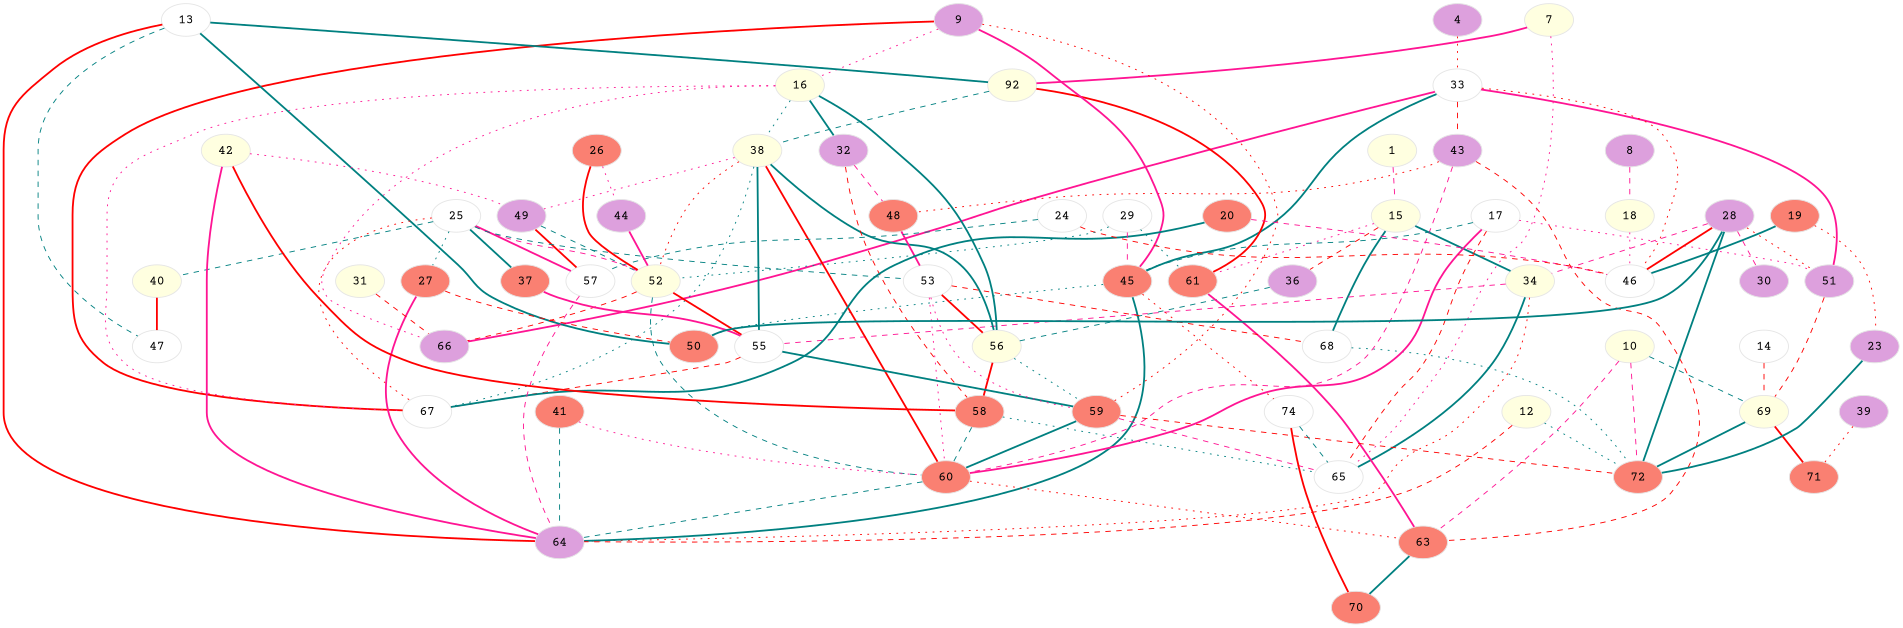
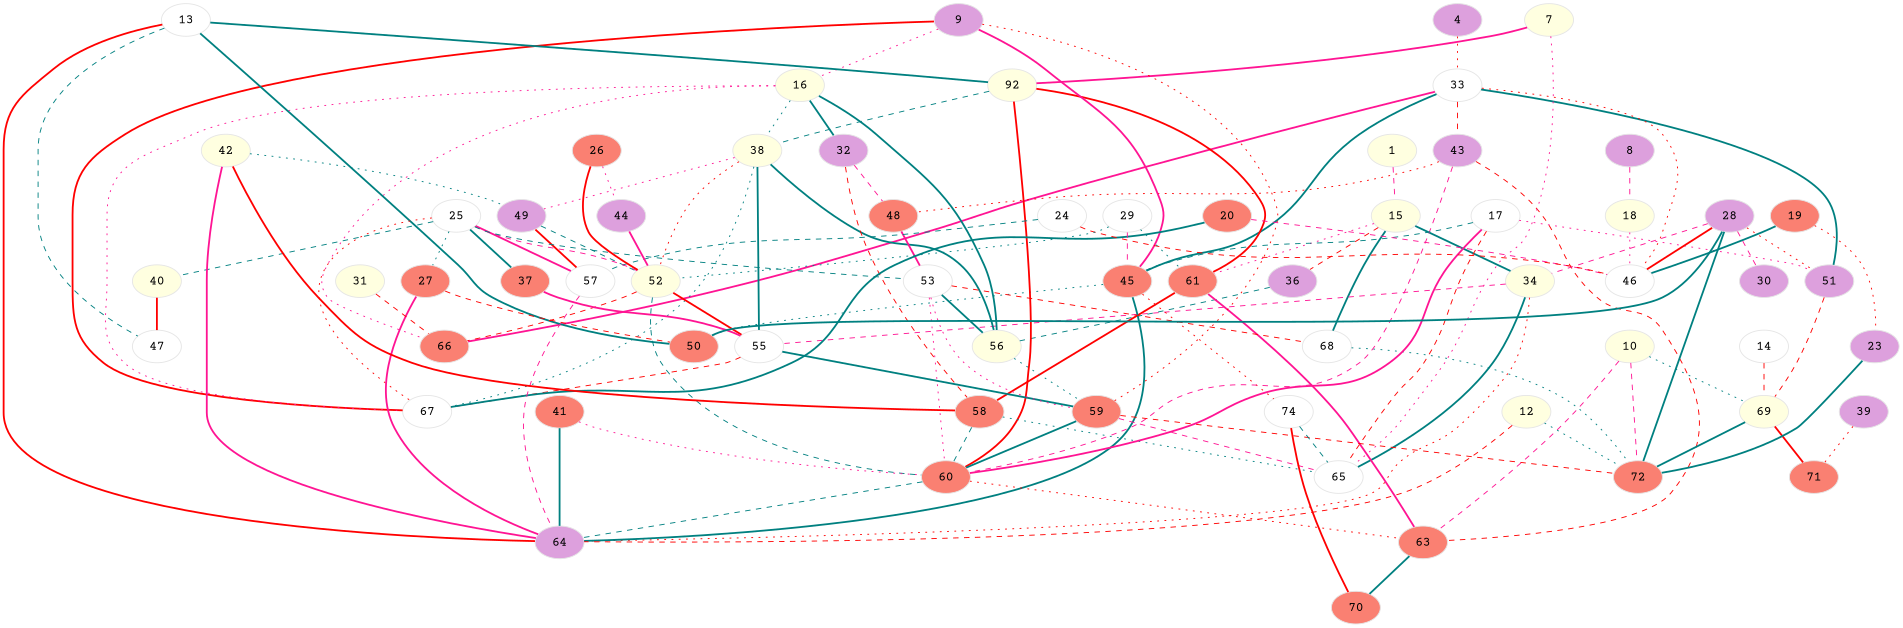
  graph {
    fontname="Courier Prime"
    node [color=gray90 fillcolor=salmon fontname="Courier Prime" style=filled]
    edge [color=teal fontname="Courier Prime" style=bold weight=1.0]
    1 [fillcolor=lightyellow]
    15 [fillcolor=lightyellow]
    34 [fillcolor=lightyellow]
    36 [fillcolor=plum]
    61
    68 [fillcolor=white]
    4 [fillcolor=plum]
    33 [fillcolor=white]
    45
-   66 [fillcolor=plum]
+   66
    51 [fillcolor=plum]
    46 [fillcolor=white]
    43 [fillcolor=plum]
    n14 [fillcolor=lightyellow label=92]
    7 [fillcolor=lightyellow]
    65 [fillcolor=white]
    38 [fillcolor=lightyellow]
    60
    8 [fillcolor=plum]
    18 [fillcolor=lightyellow]
    9 [fillcolor=plum]
    16 [fillcolor=lightyellow]
    59
    67 [fillcolor=white]
    32 [fillcolor=plum]
    56 [fillcolor=lightyellow]
    64 [fillcolor=plum]
    50
    n29 [fillcolor=white label=74]
    72
    63
    10 [fillcolor=lightyellow]
    69 [fillcolor=lightyellow]
    70
    71
    12 [fillcolor=lightyellow]
    13 [fillcolor=white]
    47 [fillcolor=white]
    14 [fillcolor=white]
    55 [fillcolor=white]
    48
    58
    52 [fillcolor=lightyellow]
    49 [fillcolor=plum]
    17 [fillcolor=white]
    19
    23 [fillcolor=plum]
    20
    24 [fillcolor=white]
    57 [fillcolor=white]
    25 [fillcolor=white]
    27
    37
    40 [fillcolor=lightyellow]
    53 [fillcolor=white]
    26
    44 [fillcolor=plum]
    28 [fillcolor=plum]
    30 [fillcolor=plum]
    29 [fillcolor=white]
    31 [fillcolor=lightyellow]
    39 [fillcolor=plum]
    41
    42 [fillcolor=lightyellow]
    1 -- 15 [color=deeppink style=dashed]
    15 -- 34
    15 -- 36 [color=red style=dashed]
    15 -- 61 [color=deeppink style=dotted]
    15 -- 68
    34 -- 65
    34 -- 64 [color=red style=dotted]
    34 -- 55 [color=deeppink style=dashed]
    36 -- 56 [style=dashed]
    61 -- 63 [color=deeppink]
    68 -- 72 [style=dotted]
    4 -- 33 [color=red style=dotted]
    33 -- 45
    33 -- 66 [color=deeppink]
-   33 -- 51 [color=deeppink]
+   33 -- 51
    33 -- 46 [color=red style=dotted]
    33 -- 43 [color=red style=dashed]
    45 -- 64
    45 -- 50 [style=dotted]
    45 -- n29 [color=red style=dotted]
    51 -- 69 [color=red style=dashed]
    43 -- 60 [color=deeppink style=dashed]
    43 -- 63 [color=red style=dashed]
    43 -- 48 [color=red style=dotted]
    n14 -- 61 [color=red]
    n14 -- 38 [style=dashed]
-   38 -- 60 [color=red]
+   n14 -- 60 [color=red]
    7 -- n14 [color=deeppink]
    7 -- 65 [color=deeppink style=dotted]
    38 -- 67 [style=dotted]
    38 -- 56
    38 -- 55
    38 -- 52 [color=red style=dotted]
    38 -- 49 [color=deeppink style=dotted]
    60 -- 64 [style=dashed]
    60 -- 63 [color=red style=dotted]
    8 -- 18 [color=deeppink style=dashed]
    18 -- 46 [color=deeppink style=dotted]
    9 -- 45 [color=deeppink]
    9 -- 16 [color=deeppink style=dotted]
    9 -- 59 [color=red style=dotted]
    9 -- 67 [color=red]
    16 -- 66 [color=deeppink style=dotted]
    16 -- 38 [style=dotted]
    16 -- 67 [color=deeppink style=dotted]
    16 -- 32
    16 -- 56
    59 -- 65 [color=deeppink style=dashed]
    59 -- 60
    59 -- 72 [color=red style=dashed]
    32 -- 48 [color=deeppink style=dashed]
    32 -- 58 [color=red style=dashed]
    56 -- 59 [style=dotted]
-   56 -- 58 [color=red]
+   61 -- 58 [color=red]
    n29 -- 65 [style=dashed]
    n29 -- 70 [color=red]
    63 -- 70
    10 -- 72 [color=deeppink style=dashed weight=2.0]
    10 -- 63 [color=deeppink style=dashed]
-   10 -- 69 [style=dashed]
+   10 -- 69 [style=dotted]
    69 -- 72
    69 -- 71 [color=red]
    12 -- 64 [color=red style=dashed]
    12 -- 72 [style=dotted]
    13 -- n14
    13 -- 64 [color=red]
    13 -- 50
    13 -- 47 [style=dashed]
    14 -- 69 [color=red style=dashed]
    55 -- 59 [weight=2.0]
    55 -- 67 [color=red style=dashed]
    48 -- 53 [color=deeppink]
    58 -- 65 [style=dotted]
    58 -- 60 [style=dashed]
    52 -- 66 [color=red style=dashed]
    52 -- 60 [style=dashed weight=2.0]
    52 -- 55 [color=red]
    49 -- 52 [style=dashed]
    49 -- 57 [color=red]
    17 -- 45 [style=dashed]
    17 -- 51 [color=deeppink style=dotted]
    17 -- 65 [color=red style=dashed]
    17 -- 60 [color=deeppink]
    19 -- 46
    19 -- 23 [color=red style=dotted]
    23 -- 72
    20 -- 46 [color=deeppink style=dashed]
    20 -- 67
    24 -- 46 [color=red style=dashed]
    24 -- 57 [style=dashed]
    57 -- 64 [color=deeppink style=dashed]
    25 -- 67 [color=red style=dotted]
    25 -- 52 [color=deeppink style=dashed]
    25 -- 57 [color=deeppink]
    25 -- 27 [style=dotted]
    25 -- 37
    25 -- 40 [style=dashed]
    25 -- 53 [style=dashed]
    27 -- 64 [color=deeppink]
    27 -- 50 [color=red style=dashed]
    37 -- 55 [color=deeppink]
    40 -- 47 [color=red]
    53 -- 68 [color=red style=dashed]
    53 -- 60 [color=deeppink style=dotted]
    53 -- 59 [color=deeppink style=dotted]
-   53 -- 56 [color=red]
+   53 -- 56
    26 -- 52 [color=red]
    26 -- 44 [color=deeppink style=dotted]
    44 -- 52 [color=deeppink]
    28 -- 34 [color=deeppink style=dashed]
    28 -- 51 [color=red style=dotted]
    28 -- 46 [color=red]
    28 -- 50
    28 -- 72
    28 -- 30 [color=deeppink style=dashed]
    29 -- 61 [style=dotted]
    29 -- 45 [color=deeppink style=dashed]
    29 -- 52 [style=dotted]
    31 -- 66 [color=red style=dashed]
    39 -- 71 [color=red style=dotted]
    41 -- 60 [color=deeppink style=dotted]
-   41 -- 64 [style=dashed]
+   41 -- 64
    42 -- 64 [color=deeppink]
    42 -- 58 [color=red]
-   42 -- 49 [color=deeppink style=dotted]
+   42 -- 49 [style=dotted]
  }
